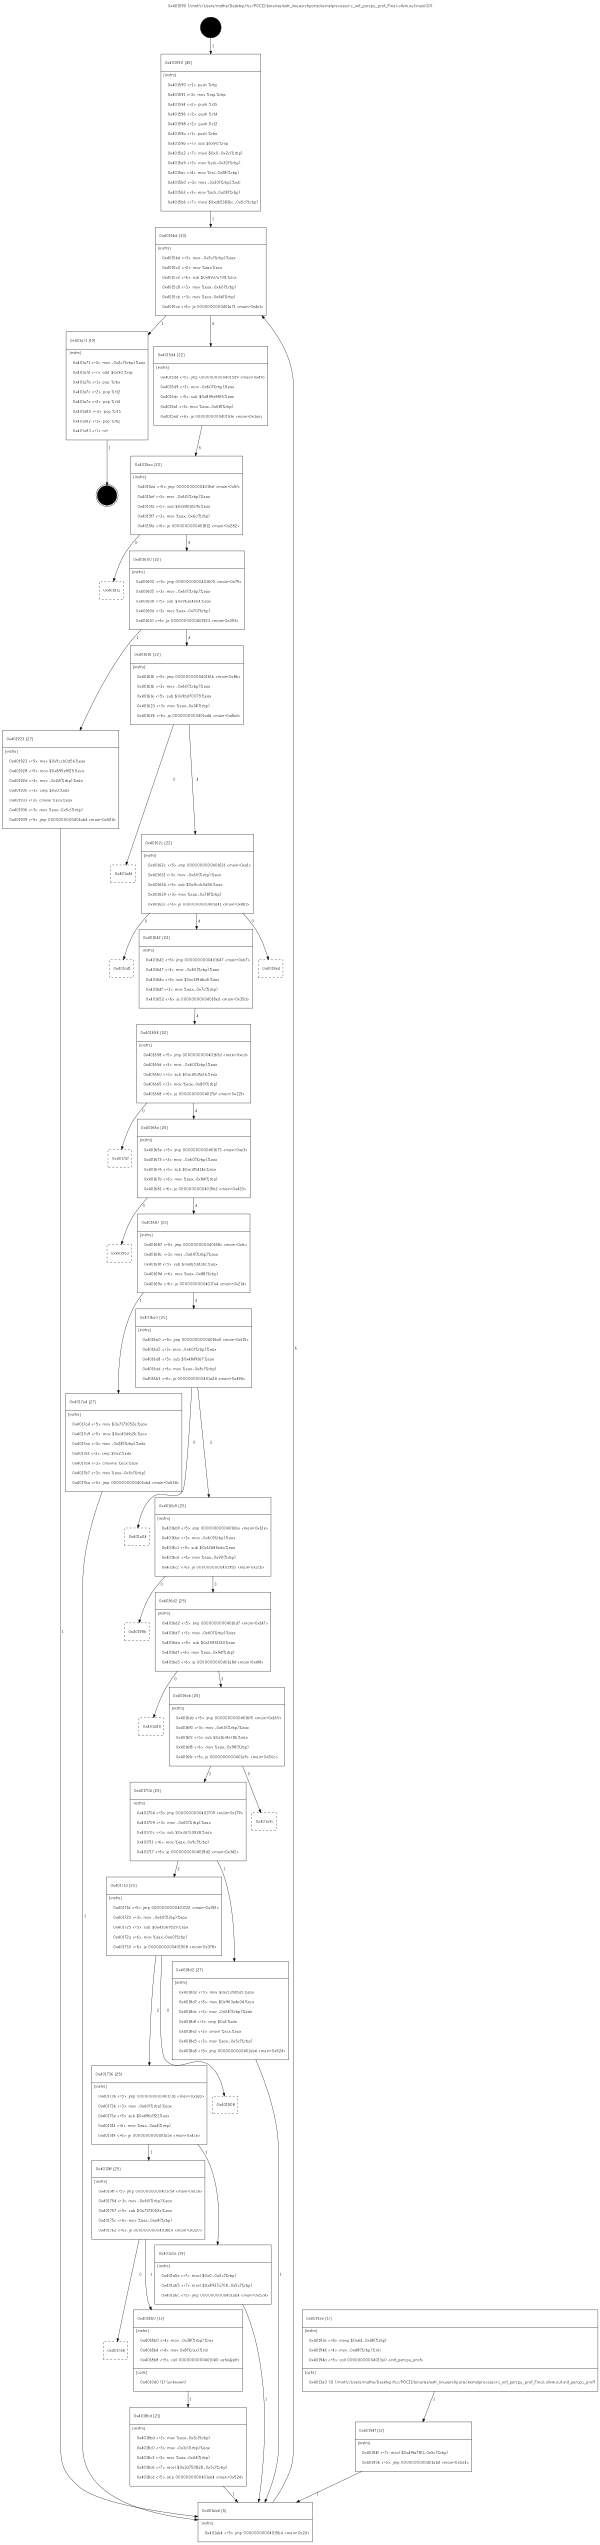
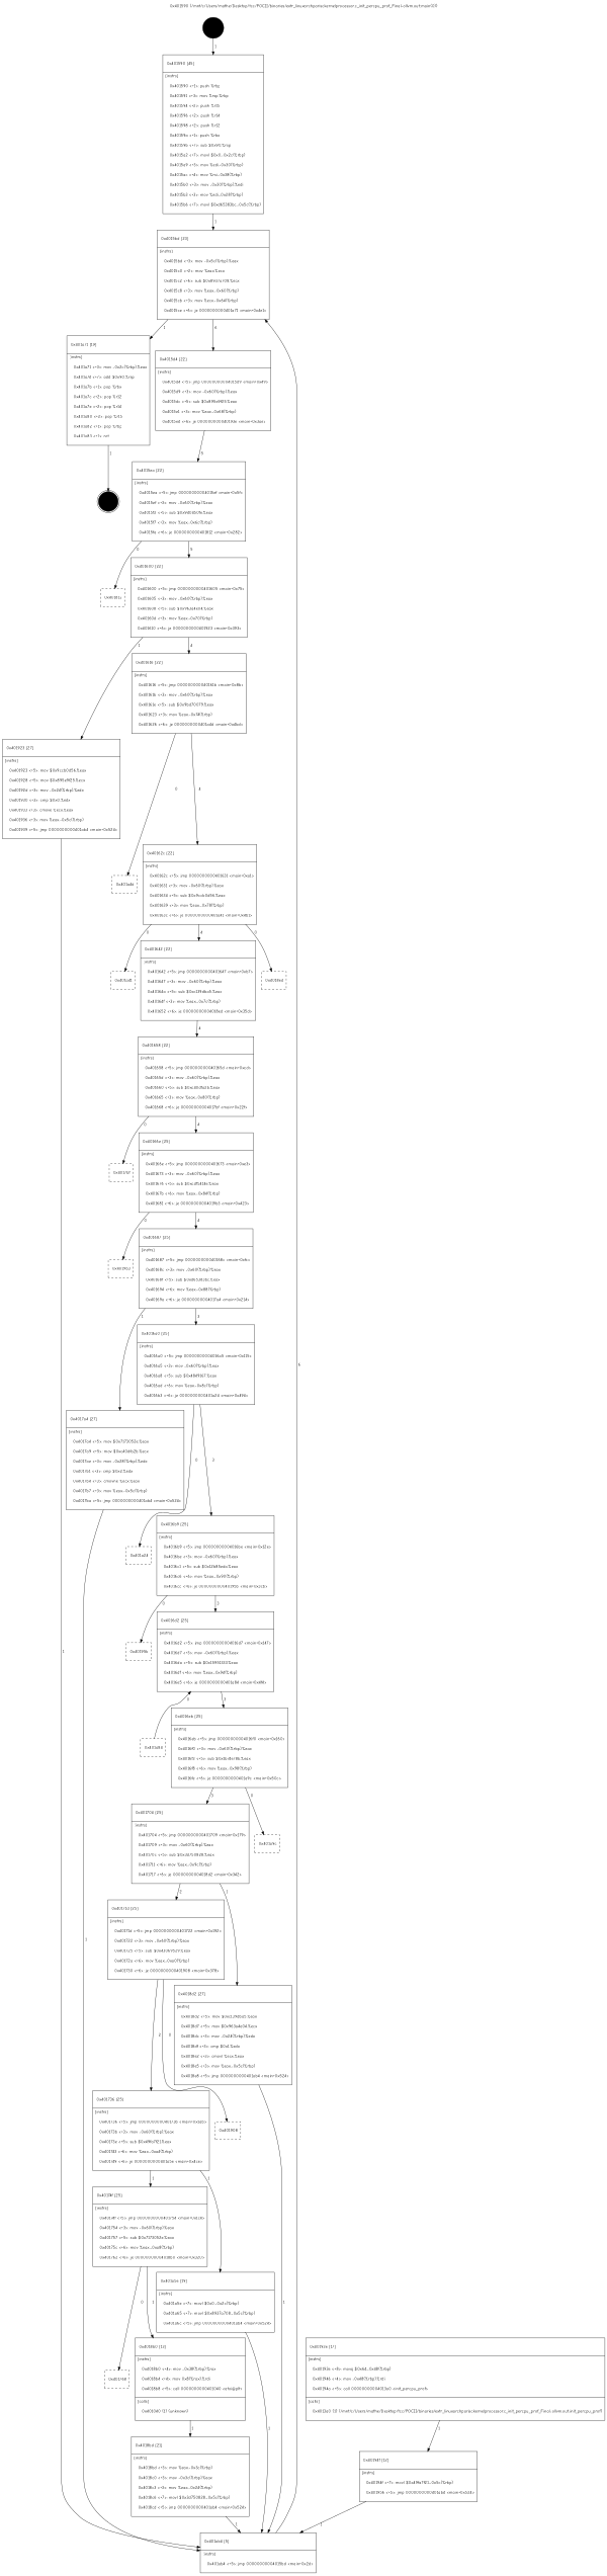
  digraph {
    fontname="Comic Neue"
    label="0x401590 (/mnt/c/Users/mathe/Desktop/tcc/POCII/binaries/extr_linuxarchparisckernelprocessor.c_init_percpu_prof_Final-ollvm.out::main(0))"
    labelloc=t
    node [fontname="Comic Neue" shape=record]
    edge [fontname="Comic Neue"]
    Entry [fillcolor=black height=0.3 shape=circle style=filled width=0.3]
    n2 [label="{\n     0x401590 [45]\l\n     | [instrs]\l\n     &nbsp;&nbsp;0x401590 \<+1\>: push %rbp\l\n     &nbsp;&nbsp;0x401591 \<+3\>: mov %rsp,%rbp\l\n     &nbsp;&nbsp;0x401594 \<+2\>: push %r15\l\n     &nbsp;&nbsp;0x401596 \<+2\>: push %r14\l\n     &nbsp;&nbsp;0x401598 \<+2\>: push %r12\l\n     &nbsp;&nbsp;0x40159a \<+1\>: push %rbx\l\n     &nbsp;&nbsp;0x40159b \<+7\>: sub $0x90,%rsp\l\n     &nbsp;&nbsp;0x4015a2 \<+7\>: movl $0x0,-0x2c(%rbp)\l\n     &nbsp;&nbsp;0x4015a9 \<+3\>: mov %edi,-0x30(%rbp)\l\n     &nbsp;&nbsp;0x4015ac \<+4\>: mov %rsi,-0x38(%rbp)\l\n     &nbsp;&nbsp;0x4015b0 \<+3\>: mov -0x30(%rbp),%edi\l\n     &nbsp;&nbsp;0x4015b3 \<+3\>: mov %edi,-0x28(%rbp)\l\n     &nbsp;&nbsp;0x4015b6 \<+7\>: movl $0xd65383bc,-0x5c(%rbp)\l\n  }"]
    n3 [label="{\n     0x4015bd [23]\l\n     | [instrs]\l\n     &nbsp;&nbsp;0x4015bd \<+3\>: mov -0x5c(%rbp),%eax\l\n     &nbsp;&nbsp;0x4015c0 \<+2\>: mov %eax,%ecx\l\n     &nbsp;&nbsp;0x4015c2 \<+6\>: sub $0x8937a708,%ecx\l\n     &nbsp;&nbsp;0x4015c8 \<+3\>: mov %eax,-0x60(%rbp)\l\n     &nbsp;&nbsp;0x4015cb \<+3\>: mov %ecx,-0x64(%rbp)\l\n     &nbsp;&nbsp;0x4015ce \<+6\>: je 0000000000401a71 \<main+0x4e1\>\l\n  }"]
    n4 [label="{\n     0x401a71 [19]\l\n     | [instrs]\l\n     &nbsp;&nbsp;0x401a71 \<+3\>: mov -0x2c(%rbp),%eax\l\n     &nbsp;&nbsp;0x401a74 \<+7\>: add $0x90,%rsp\l\n     &nbsp;&nbsp;0x401a7b \<+1\>: pop %rbx\l\n     &nbsp;&nbsp;0x401a7c \<+2\>: pop %r12\l\n     &nbsp;&nbsp;0x401a7e \<+2\>: pop %r14\l\n     &nbsp;&nbsp;0x401a80 \<+2\>: pop %r15\l\n     &nbsp;&nbsp;0x401a82 \<+1\>: pop %rbp\l\n     &nbsp;&nbsp;0x401a83 \<+1\>: ret\l\n  }"]
    n5 [label="{\n     0x4015d4 [22]\l\n     | [instrs]\l\n     &nbsp;&nbsp;0x4015d4 \<+5\>: jmp 00000000004015d9 \<main+0x49\>\l\n     &nbsp;&nbsp;0x4015d9 \<+3\>: mov -0x60(%rbp),%eax\l\n     &nbsp;&nbsp;0x4015dc \<+5\>: sub $0x895e9f25,%eax\l\n     &nbsp;&nbsp;0x4015e1 \<+3\>: mov %eax,-0x68(%rbp)\l\n     &nbsp;&nbsp;0x4015e4 \<+6\>: je 000000000040193e \<main+0x3ae\>\l\n  }"]
    Exit [fillcolor=black height=0.3 peripheries=2 shape=circle style=filled width=0.3]
    n7 [label="{\n     0x4015ea [22]\l\n     | [instrs]\l\n     &nbsp;&nbsp;0x4015ea \<+5\>: jmp 00000000004015ef \<main+0x5f\>\l\n     &nbsp;&nbsp;0x4015ef \<+3\>: mov -0x60(%rbp),%eax\l\n     &nbsp;&nbsp;0x4015f2 \<+5\>: sub $0x940450fe,%eax\l\n     &nbsp;&nbsp;0x4015f7 \<+3\>: mov %eax,-0x6c(%rbp)\l\n     &nbsp;&nbsp;0x4015fa \<+6\>: je 0000000000401812 \<main+0x282\>\l\n  }"]
    n8 [label="{\n     0x40193e [17]\l\n     | [instrs]\l\n     &nbsp;&nbsp;0x40193e \<+8\>: movq $0x64,-0x48(%rbp)\l\n     &nbsp;&nbsp;0x401946 \<+4\>: mov -0x48(%rbp),%rdi\l\n     &nbsp;&nbsp;0x40194a \<+5\>: call 00000000004013a0 \<init_percpu_prof\>\l\n     | [calls]\l\n     &nbsp;&nbsp;0x4013a0 \{1\} (/mnt/c/Users/mathe/Desktop/tcc/POCII/binaries/extr_linuxarchparisckernelprocessor.c_init_percpu_prof_Final-ollvm.out::init_percpu_prof)\l\n  }"]
    n9 [label="{\n     0x40194f [12]\l\n     | [instrs]\l\n     &nbsp;&nbsp;0x40194f \<+7\>: movl $0x49fa7f21,-0x5c(%rbp)\l\n     &nbsp;&nbsp;0x401956 \<+5\>: jmp 0000000000401ab4 \<main+0x524\>\l\n  }"]
    n10 [label="{\n     0x401812\l\n  }" style=dashed]
    n11 [label="{\n     0x401600 [22]\l\n     | [instrs]\l\n     &nbsp;&nbsp;0x401600 \<+5\>: jmp 0000000000401605 \<main+0x75\>\l\n     &nbsp;&nbsp;0x401605 \<+3\>: mov -0x60(%rbp),%eax\l\n     &nbsp;&nbsp;0x401608 \<+5\>: sub $0x963a4e04,%eax\l\n     &nbsp;&nbsp;0x40160d \<+3\>: mov %eax,-0x70(%rbp)\l\n     &nbsp;&nbsp;0x401610 \<+6\>: je 0000000000401923 \<main+0x393\>\l\n  }"]
    n12 [label="{\n     0x401ab4 [5]\l\n     | [instrs]\l\n     &nbsp;&nbsp;0x401ab4 \<+5\>: jmp 00000000004015bd \<main+0x2d\>\l\n  }"]
    n13 [label="{\n     0x401923 [27]\l\n     | [instrs]\l\n     &nbsp;&nbsp;0x401923 \<+5\>: mov $0x9ccb0d56,%eax\l\n     &nbsp;&nbsp;0x401928 \<+5\>: mov $0x895e9f25,%ecx\l\n     &nbsp;&nbsp;0x40192d \<+3\>: mov -0x24(%rbp),%edx\l\n     &nbsp;&nbsp;0x401930 \<+3\>: cmp $0x0,%edx\l\n     &nbsp;&nbsp;0x401933 \<+3\>: cmove %ecx,%eax\l\n     &nbsp;&nbsp;0x401936 \<+3\>: mov %eax,-0x5c(%rbp)\l\n     &nbsp;&nbsp;0x401939 \<+5\>: jmp 0000000000401ab4 \<main+0x524\>\l\n  }"]
    n14 [label="{\n     0x401616 [22]\l\n     | [instrs]\l\n     &nbsp;&nbsp;0x401616 \<+5\>: jmp 000000000040161b \<main+0x8b\>\l\n     &nbsp;&nbsp;0x40161b \<+3\>: mov -0x60(%rbp),%eax\l\n     &nbsp;&nbsp;0x40161e \<+5\>: sub $0x9bd70079,%eax\l\n     &nbsp;&nbsp;0x401623 \<+3\>: mov %eax,-0x74(%rbp)\l\n     &nbsp;&nbsp;0x401626 \<+6\>: je 0000000000401a4d \<main+0x4bd\>\l\n  }"]
    n15 [label="{\n     0x401a4d\l\n  }" style=dashed]
    n16 [label="{\n     0x40162c [22]\l\n     | [instrs]\l\n     &nbsp;&nbsp;0x40162c \<+5\>: jmp 0000000000401631 \<main+0xa1\>\l\n     &nbsp;&nbsp;0x401631 \<+3\>: mov -0x60(%rbp),%eax\l\n     &nbsp;&nbsp;0x401634 \<+5\>: sub $0x9ccb0d56,%eax\l\n     &nbsp;&nbsp;0x401639 \<+3\>: mov %eax,-0x78(%rbp)\l\n     &nbsp;&nbsp;0x40163c \<+6\>: je 0000000000401a41 \<main+0x4b1\>\l\n  }"]
    n17 [label="{\n     0x4018bd [21]\l\n     | [instrs]\l\n     &nbsp;&nbsp;0x4018bd \<+3\>: mov %eax,-0x3c(%rbp)\l\n     &nbsp;&nbsp;0x4018c0 \<+3\>: mov -0x3c(%rbp),%eax\l\n     &nbsp;&nbsp;0x4018c3 \<+3\>: mov %eax,-0x24(%rbp)\l\n     &nbsp;&nbsp;0x4018c6 \<+7\>: movl $0x3d750828,-0x5c(%rbp)\l\n     &nbsp;&nbsp;0x4018cd \<+5\>: jmp 0000000000401ab4 \<main+0x524\>\l\n  }"]
    n18 [label="{\n     0x401a41\l\n  }" style=dashed]
    n19 [label="{\n     0x401642 [22]\l\n     | [instrs]\l\n     &nbsp;&nbsp;0x401642 \<+5\>: jmp 0000000000401647 \<main+0xb7\>\l\n     &nbsp;&nbsp;0x401647 \<+3\>: mov -0x60(%rbp),%eax\l\n     &nbsp;&nbsp;0x40164a \<+5\>: sub $0xc139dba5,%eax\l\n     &nbsp;&nbsp;0x40164f \<+3\>: mov %eax,-0x7c(%rbp)\l\n     &nbsp;&nbsp;0x401652 \<+6\>: je 00000000004018ed \<main+0x35d\>\l\n  }"]
    n20 [label="{\n     0x4018ed\l\n  }" style=dashed]
    n21 [label="{\n     0x401768\l\n  }" style=dashed]
    n22 [label="{\n     0x401658 [22]\l\n     | [instrs]\l\n     &nbsp;&nbsp;0x401658 \<+5\>: jmp 000000000040165d \<main+0xcd\>\l\n     &nbsp;&nbsp;0x40165d \<+3\>: mov -0x60(%rbp),%eax\l\n     &nbsp;&nbsp;0x401660 \<+5\>: sub $0xc40dfa2b,%eax\l\n     &nbsp;&nbsp;0x401665 \<+3\>: mov %eax,-0x80(%rbp)\l\n     &nbsp;&nbsp;0x401668 \<+6\>: je 00000000004017bf \<main+0x22f\>\l\n  }"]
    n23 [label="{\n     0x4018b0 [13]\l\n     | [instrs]\l\n     &nbsp;&nbsp;0x4018b0 \<+4\>: mov -0x38(%rbp),%rax\l\n     &nbsp;&nbsp;0x4018b4 \<+4\>: mov 0x8(%rax),%rdi\l\n     &nbsp;&nbsp;0x4018b8 \<+5\>: call 0000000000401040 \<atoi@plt\>\l\n     | [calls]\l\n     &nbsp;&nbsp;0x401040 \{1\} (unknown)\l\n  }"]
    n24 [label="{\n     0x4017bf\l\n  }" style=dashed]
    n25 [label="{\n     0x40166e [25]\l\n     | [instrs]\l\n     &nbsp;&nbsp;0x40166e \<+5\>: jmp 0000000000401673 \<main+0xe3\>\l\n     &nbsp;&nbsp;0x401673 \<+3\>: mov -0x60(%rbp),%eax\l\n     &nbsp;&nbsp;0x401676 \<+5\>: sub $0xcdf5414e,%eax\l\n     &nbsp;&nbsp;0x40167b \<+6\>: mov %eax,-0x84(%rbp)\l\n     &nbsp;&nbsp;0x401681 \<+6\>: je 00000000004019b3 \<main+0x423\>\l\n  }"]
    n26 [label="{\n     0x40174f [25]\l\n     | [instrs]\l\n     &nbsp;&nbsp;0x40174f \<+5\>: jmp 0000000000401754 \<main+0x1c4\>\l\n     &nbsp;&nbsp;0x401754 \<+3\>: mov -0x60(%rbp),%eax\l\n     &nbsp;&nbsp;0x401757 \<+5\>: sub $0x7173052e,%eax\l\n     &nbsp;&nbsp;0x40175c \<+6\>: mov %eax,-0xa8(%rbp)\l\n     &nbsp;&nbsp;0x401762 \<+6\>: je 00000000004018b0 \<main+0x320\>\l\n  }"]
    n27 [label="{\n     0x4019b3\l\n  }" style=dashed]
    n28 [label="{\n     0x401687 [25]\l\n     | [instrs]\l\n     &nbsp;&nbsp;0x401687 \<+5\>: jmp 000000000040168c \<main+0xfc\>\l\n     &nbsp;&nbsp;0x40168c \<+3\>: mov -0x60(%rbp),%eax\l\n     &nbsp;&nbsp;0x40168f \<+5\>: sub $0xd65383bc,%eax\l\n     &nbsp;&nbsp;0x401694 \<+6\>: mov %eax,-0x88(%rbp)\l\n     &nbsp;&nbsp;0x40169a \<+6\>: je 00000000004017a4 \<main+0x214\>\l\n  }"]
    n29 [label="{\n     0x401a5e [19]\l\n     | [instrs]\l\n     &nbsp;&nbsp;0x401a5e \<+7\>: movl $0x0,-0x2c(%rbp)\l\n     &nbsp;&nbsp;0x401a65 \<+7\>: movl $0x8937a708,-0x5c(%rbp)\l\n     &nbsp;&nbsp;0x401a6c \<+5\>: jmp 0000000000401ab4 \<main+0x524\>\l\n  }"]
    n30 [label="{\n     0x4017a4 [27]\l\n     | [instrs]\l\n     &nbsp;&nbsp;0x4017a4 \<+5\>: mov $0x7173052e,%eax\l\n     &nbsp;&nbsp;0x4017a9 \<+5\>: mov $0xc40dfa2b,%ecx\l\n     &nbsp;&nbsp;0x4017ae \<+3\>: mov -0x28(%rbp),%edx\l\n     &nbsp;&nbsp;0x4017b1 \<+3\>: cmp $0x2,%edx\l\n     &nbsp;&nbsp;0x4017b4 \<+3\>: cmovne %ecx,%eax\l\n     &nbsp;&nbsp;0x4017b7 \<+3\>: mov %eax,-0x5c(%rbp)\l\n     &nbsp;&nbsp;0x4017ba \<+5\>: jmp 0000000000401ab4 \<main+0x524\>\l\n  }"]
    n31 [label="{\n     0x4016a0 [25]\l\n     | [instrs]\l\n     &nbsp;&nbsp;0x4016a0 \<+5\>: jmp 00000000004016a5 \<main+0x115\>\l\n     &nbsp;&nbsp;0x4016a5 \<+3\>: mov -0x60(%rbp),%eax\l\n     &nbsp;&nbsp;0x4016a8 \<+5\>: sub $0x4849167,%eax\l\n     &nbsp;&nbsp;0x4016ad \<+6\>: mov %eax,-0x8c(%rbp)\l\n     &nbsp;&nbsp;0x4016b3 \<+6\>: je 0000000000401a24 \<main+0x494\>\l\n  }"]
    n32 [label="{\n     0x401736 [25]\l\n     | [instrs]\l\n     &nbsp;&nbsp;0x401736 \<+5\>: jmp 000000000040173b \<main+0x1ab\>\l\n     &nbsp;&nbsp;0x40173b \<+3\>: mov -0x60(%rbp),%eax\l\n     &nbsp;&nbsp;0x40173e \<+5\>: sub $0x49fa7f21,%eax\l\n     &nbsp;&nbsp;0x401743 \<+6\>: mov %eax,-0xa4(%rbp)\l\n     &nbsp;&nbsp;0x401749 \<+6\>: je 0000000000401a5e \<main+0x4ce\>\l\n  }"]
    n33 [label="{\n     0x401a24\l\n  }" style=dashed]
    n34 [label="{\n     0x4016b9 [25]\l\n     | [instrs]\l\n     &nbsp;&nbsp;0x4016b9 \<+5\>: jmp 00000000004016be \<main+0x12e\>\l\n     &nbsp;&nbsp;0x4016be \<+3\>: mov -0x60(%rbp),%eax\l\n     &nbsp;&nbsp;0x4016c1 \<+5\>: sub $0x12b85eda,%eax\l\n     &nbsp;&nbsp;0x4016c6 \<+6\>: mov %eax,-0x90(%rbp)\l\n     &nbsp;&nbsp;0x4016cc \<+6\>: je 000000000040195b \<main+0x3cb\>\l\n  }"]
    n35 [label="{\n     0x401908\l\n  }" style=dashed]
    n36 [label="{\n     0x40195b\l\n  }" style=dashed]
    n37 [label="{\n     0x4016d2 [25]\l\n     | [instrs]\l\n     &nbsp;&nbsp;0x4016d2 \<+5\>: jmp 00000000004016d7 \<main+0x147\>\l\n     &nbsp;&nbsp;0x4016d7 \<+3\>: mov -0x60(%rbp),%eax\l\n     &nbsp;&nbsp;0x4016da \<+5\>: sub $0x15951333,%eax\l\n     &nbsp;&nbsp;0x4016df \<+6\>: mov %eax,-0x94(%rbp)\l\n     &nbsp;&nbsp;0x4016e5 \<+6\>: je 0000000000401a84 \<main+0x4f4\>\l\n  }"]
    n38 [label="{\n     0x40171d [25]\l\n     | [instrs]\l\n     &nbsp;&nbsp;0x40171d \<+5\>: jmp 0000000000401722 \<main+0x192\>\l\n     &nbsp;&nbsp;0x401722 \<+3\>: mov -0x60(%rbp),%eax\l\n     &nbsp;&nbsp;0x401725 \<+5\>: sub $0x43069529,%eax\l\n     &nbsp;&nbsp;0x40172a \<+6\>: mov %eax,-0xa0(%rbp)\l\n     &nbsp;&nbsp;0x401730 \<+6\>: je 0000000000401908 \<main+0x378\>\l\n  }"]
    n39 [label="{\n     0x401a84\l\n  }" style=dashed]
    n40 [label="{\n     0x4016eb [25]\l\n     | [instrs]\l\n     &nbsp;&nbsp;0x4016eb \<+5\>: jmp 00000000004016f0 \<main+0x160\>\l\n     &nbsp;&nbsp;0x4016f0 \<+3\>: mov -0x60(%rbp),%eax\l\n     &nbsp;&nbsp;0x4016f3 \<+5\>: sub $0x1b74e78b,%eax\l\n     &nbsp;&nbsp;0x4016f8 \<+6\>: mov %eax,-0x98(%rbp)\l\n     &nbsp;&nbsp;0x4016fe \<+6\>: je 0000000000401a9c \<main+0x50c\>\l\n  }"]
    n41 [label="{\n     0x4018d2 [27]\l\n     | [instrs]\l\n     &nbsp;&nbsp;0x4018d2 \<+5\>: mov $0xc139dba5,%eax\l\n     &nbsp;&nbsp;0x4018d7 \<+5\>: mov $0x963a4e04,%ecx\l\n     &nbsp;&nbsp;0x4018dc \<+3\>: mov -0x24(%rbp),%edx\l\n     &nbsp;&nbsp;0x4018df \<+3\>: cmp $0x1,%edx\l\n     &nbsp;&nbsp;0x4018e2 \<+3\>: cmovl %ecx,%eax\l\n     &nbsp;&nbsp;0x4018e5 \<+3\>: mov %eax,-0x5c(%rbp)\l\n     &nbsp;&nbsp;0x4018e8 \<+5\>: jmp 0000000000401ab4 \<main+0x524\>\l\n  }"]
    n42 [label="{\n     0x401704 [25]\l\n     | [instrs]\l\n     &nbsp;&nbsp;0x401704 \<+5\>: jmp 0000000000401709 \<main+0x179\>\l\n     &nbsp;&nbsp;0x401709 \<+3\>: mov -0x60(%rbp),%eax\l\n     &nbsp;&nbsp;0x40170c \<+5\>: sub $0x3d750828,%eax\l\n     &nbsp;&nbsp;0x401711 \<+6\>: mov %eax,-0x9c(%rbp)\l\n     &nbsp;&nbsp;0x401717 \<+6\>: je 00000000004018d2 \<main+0x342\>\l\n  }"]
    n43 [label="{\n     0x401a9c\l\n  }" style=dashed]
    Entry -> n2 [label=" 1"]
    n2 -> n3 [label=" 1"]
    n3 -> n4 [label=" 1"]
    n3 -> n5 [label=" 6"]
    n4 -> Exit [label=" 1"]
    n5 -> n7 [label=" 5"]
    n7 -> n10 [label=" 0"]
    n7 -> n11 [label=" 5"]
    n8 -> n9 [label=" 1"]
    n9 -> n12 [label=" 1"]
    n11 -> n13 [label=" 1"]
    n11 -> n14 [label=" 4"]
    n12 -> n3 [label=" 6"]
    n13 -> n12 [label=" 1"]
    n14 -> n15 [label=" 0"]
    n14 -> n16 [label=" 4"]
    n16 -> n18 [label=" 0"]
    n16 -> n19 [label=" 4"]
    n16 -> n20 [label=" 0"]
    n17 -> n12 [label=" 1"]
    n19 -> n22 [label=" 4"]
    n22 -> n24 [label=" 0"]
    n22 -> n25 [label=" 4"]
    n23 -> n17 [label=" 1"]
    n25 -> n27 [label=" 0"]
    n25 -> n28 [label=" 4"]
    n26 -> n21 [label=" 0"]
    n26 -> n23 [label=" 1"]
    n28 -> n30 [label=" 1"]
    n28 -> n31 [label=" 3"]
    n29 -> n12 [label=" 1"]
    n30 -> n12 [label=" 1"]
    n31 -> n33 [label=" 0"]
    n31 -> n34 [label=" 3"]
    n32 -> n26 [label=" 1"]
    n32 -> n29 [label=" 1"]
    n34 -> n36 [label=" 0"]
    n34 -> n37 [label=" 3"]
-   n37 -> n39 [label=" 0"]
+   n39 -> n37 [label=" 0"]
    n37 -> n40 [label=" 3"]
    n38 -> n32 [label=" 2"]
    n38 -> n35 [label=" 0"]
    n40 -> n42 [label=" 3"]
    n40 -> n43 [label=" 0"]
    n41 -> n12 [label=" 1"]
    n42 -> n38 [label=" 2"]
    n42 -> n41 [label=" 1"]
  }
